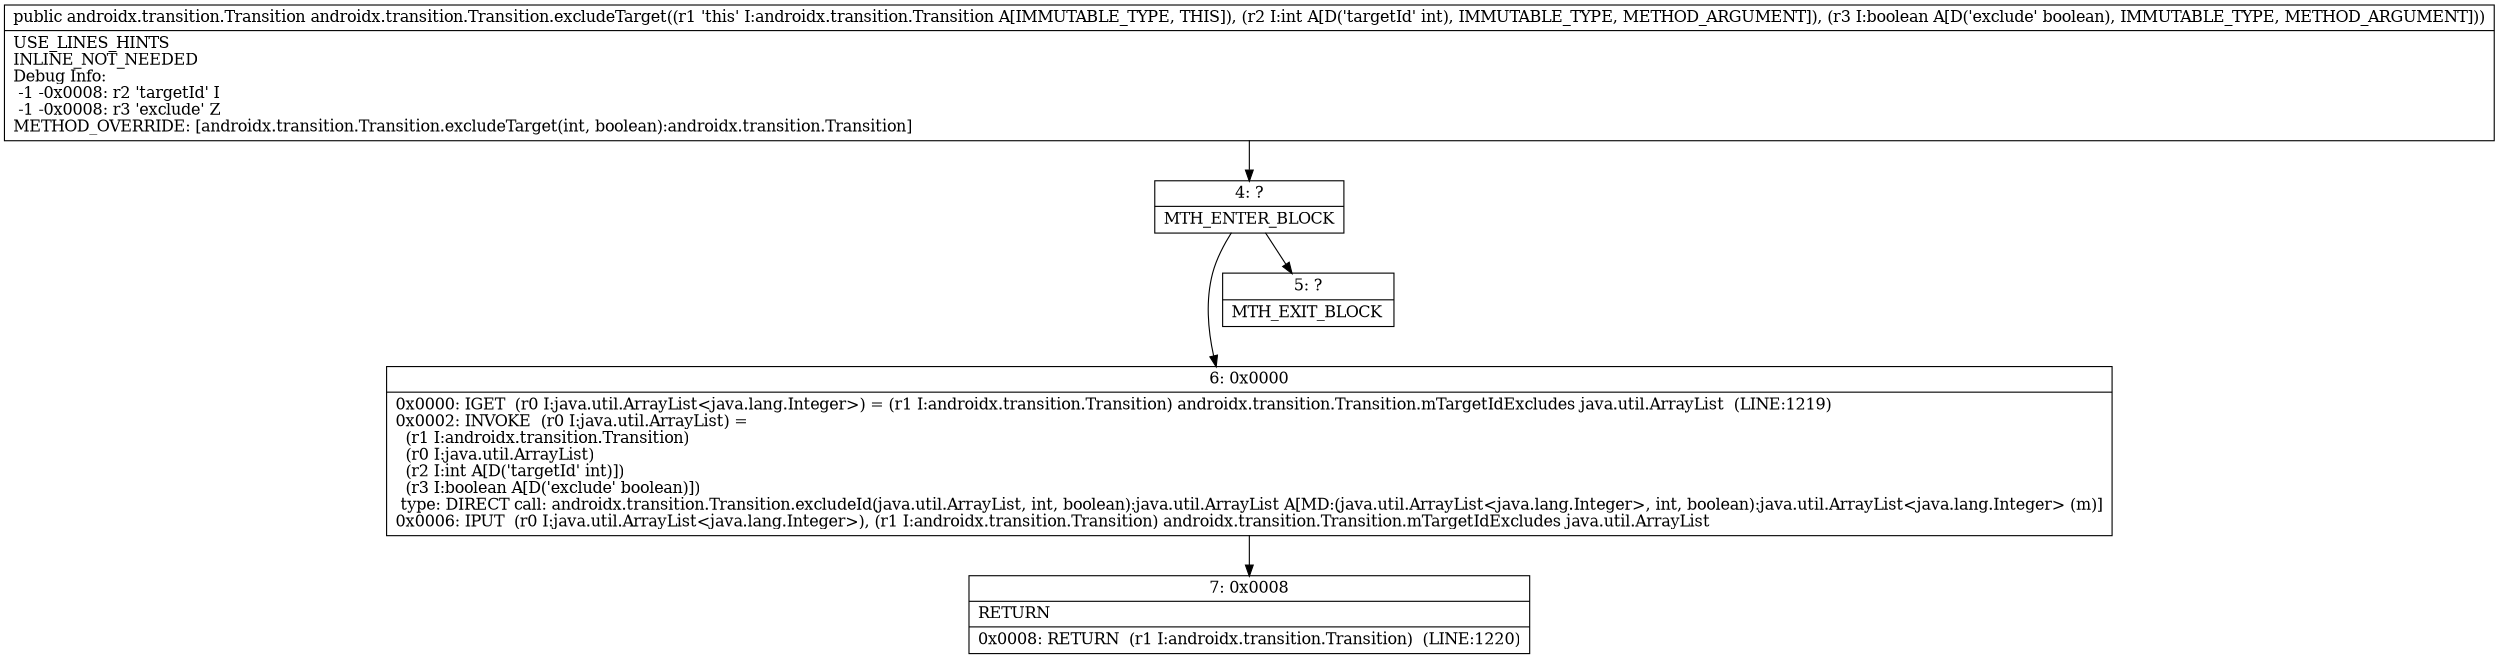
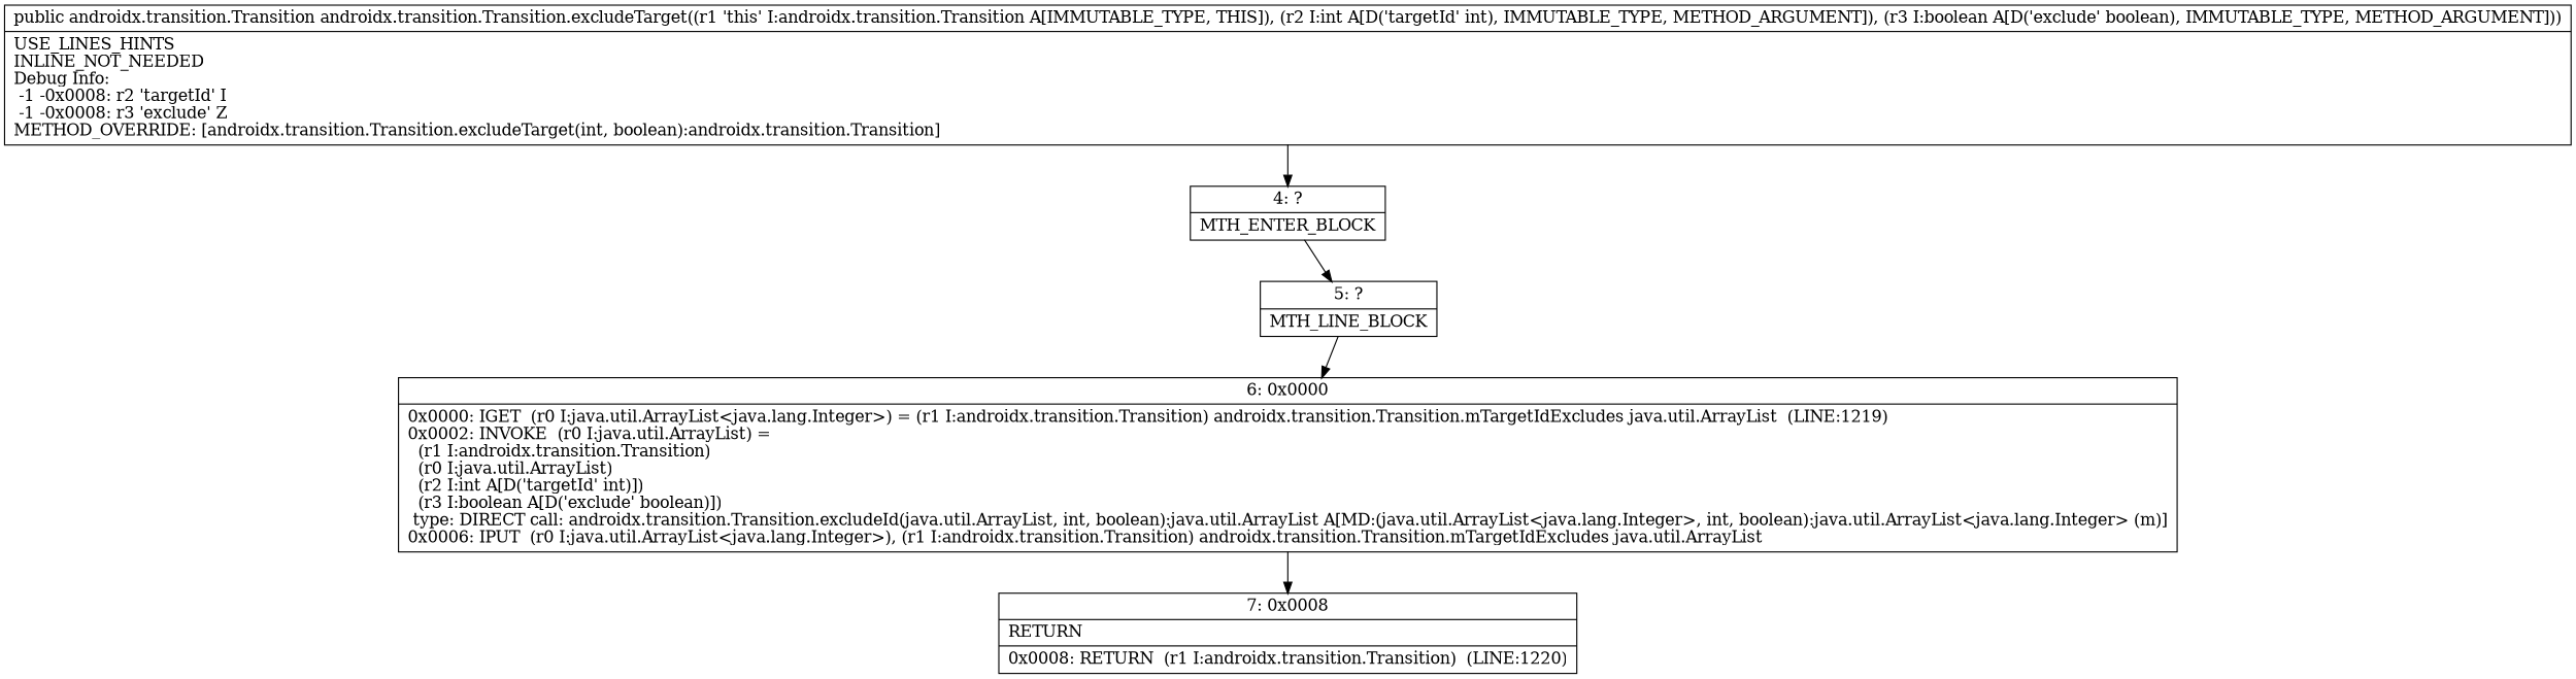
  digraph {
    node [shape=record]
    n1 [label="{4\:\ ?|MTH_ENTER_BLOCK\l}"]
    n2 [label="{6\:\ 0x0000|0x0000: IGET  (r0 I:java.util.ArrayList\<java.lang.Integer\>) = (r1 I:androidx.transition.Transition) androidx.transition.Transition.mTargetIdExcludes java.util.ArrayList  (LINE:1219)\l0x0002: INVOKE  (r0 I:java.util.ArrayList) = \l  (r1 I:androidx.transition.Transition)\l  (r0 I:java.util.ArrayList)\l  (r2 I:int A[D('targetId' int)])\l  (r3 I:boolean A[D('exclude' boolean)])\l type: DIRECT call: androidx.transition.Transition.excludeId(java.util.ArrayList, int, boolean):java.util.ArrayList A[MD:(java.util.ArrayList\<java.lang.Integer\>, int, boolean):java.util.ArrayList\<java.lang.Integer\> (m)]\l0x0006: IPUT  (r0 I:java.util.ArrayList\<java.lang.Integer\>), (r1 I:androidx.transition.Transition) androidx.transition.Transition.mTargetIdExcludes java.util.ArrayList \l}"]
-   n3 [label="{5\:\ ?|MTH_EXIT_BLOCK\l}"]
+   n3 [label="{5\:\ ?|MTH_LINE_BLOCK\l}"]
    n4 [label="{7\:\ 0x0008|RETURN\l|0x0008: RETURN  (r1 I:androidx.transition.Transition)  (LINE:1220)\l}"]
    n5 [label="{public androidx.transition.Transition androidx.transition.Transition.excludeTarget((r1 'this' I:androidx.transition.Transition A[IMMUTABLE_TYPE, THIS]), (r2 I:int A[D('targetId' int), IMMUTABLE_TYPE, METHOD_ARGUMENT]), (r3 I:boolean A[D('exclude' boolean), IMMUTABLE_TYPE, METHOD_ARGUMENT]))  | USE_LINES_HINTS\lINLINE_NOT_NEEDED\lDebug Info:\l  \-1 \-0x0008: r2 'targetId' I\l  \-1 \-0x0008: r3 'exclude' Z\lMETHOD_OVERRIDE: [androidx.transition.Transition.excludeTarget(int, boolean):androidx.transition.Transition]\l}"]
-   n1 -> n2
+   n3 -> n2
    n1 -> n3
    n2 -> n4
    n5 -> n1
  }
